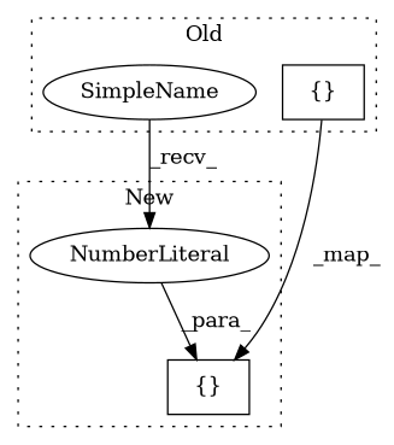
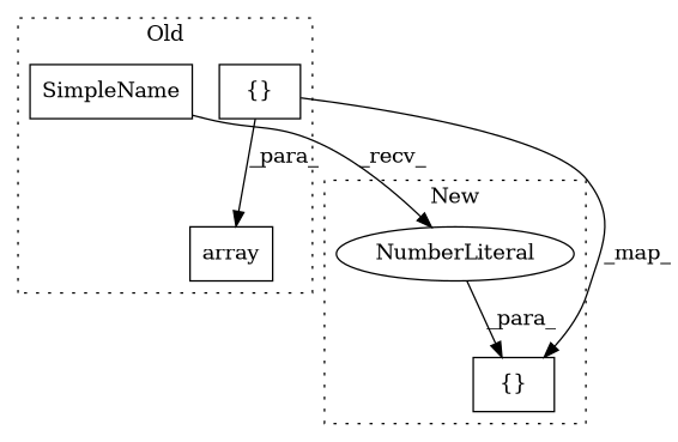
  digraph {
    node [a=4 l=0 shape=box]
    n1 [l="1,-47" label="{}" s="4490,4537"]
-   n3 [a=42 label=SimpleName s=4469 shape=ellipse]
+   n2 [a=32 l="6,-12" label=array s="4475,4481"]
+   n3 [a=42 label=SimpleName s=4469]
    n4 [l="1,-60" label="{}" s="3914,3974"]
    n5 [a=34 label=NumberLiteral s=3974 shape=ellipse]
    subgraph cluster_1 {
      label=Old
      style=dotted
      n1
+     n2
      n3
    }
    subgraph cluster_2 {
      label=New
      style=dotted
      n4
      n5
    }
+   n1 -> n2 [label=_para_]
    n1 -> n4 [label=_map_]
    n3 -> n5 [label=_recv_]
    n5 -> n4 [label=_para_]
  }
